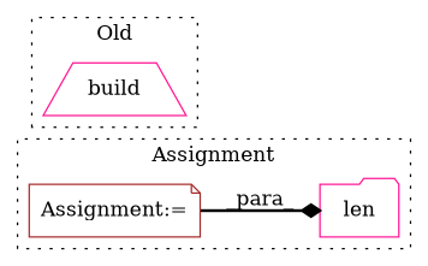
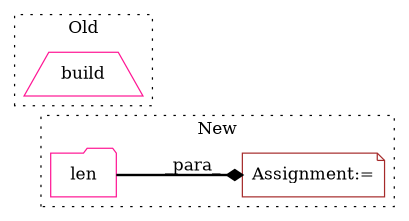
  digraph {
    rankdir=LR
    node [a=32 color=deeppink]
    n1 [l="4,1" label=len s="2472,2485" shape=folder]
    n2 [a=7 l=1 label="Assignment:=" s=2282 shape=note color=brown]
    n3 [l=7 label=build s=2275 shape=trapezium]
    subgraph cluster_1 {
-     label=Assignment
+     label=New
      style=dotted
      n1
      n2
    }
    subgraph cluster_2 {
      label=Old
      style=dotted
      n3
    }
-   n2 -> n1 [label=_para_ style=bold arrowhead=diamond]
+   n1 -> n2 [label=_para_ style=bold arrowhead=diamond]
  }
